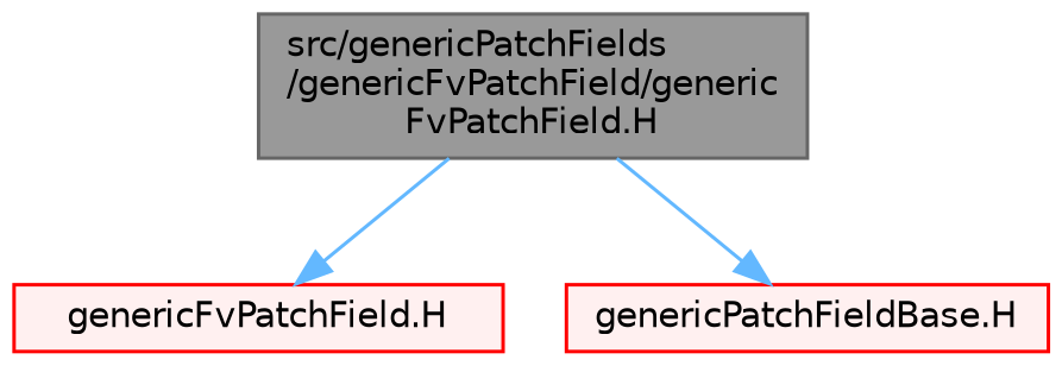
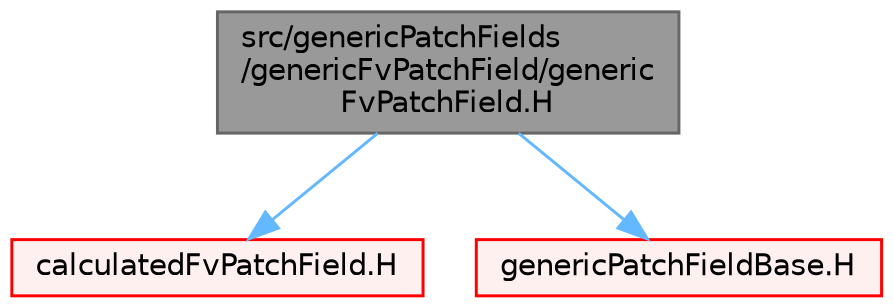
  digraph {
    node [color=red fillcolor="#FFF0F0" fontname=Helvetica fontsize=10 shape=box style=filled]
    edge [color=steelblue1 fontname=Helvetica fontsize=10 labelfontname=Helvetica labelfontsize=10 style=solid]
    n1 [color=gray40 fillcolor=grey60 fontcolor=black height=0.2 label="src/genericPatchFields\l/genericFvPatchField/generic\lFvPatchField.H" width=0.4]
-   n2 [height=0.2 label="genericFvPatchField.H" width=0.4]
+   n2 [height=0.2 label="calculatedFvPatchField.H" width=0.4]
    n3 [height=0.2 label="genericPatchFieldBase.H" width=0.4]
    n1 -> n2
    n1 -> n3
  }
